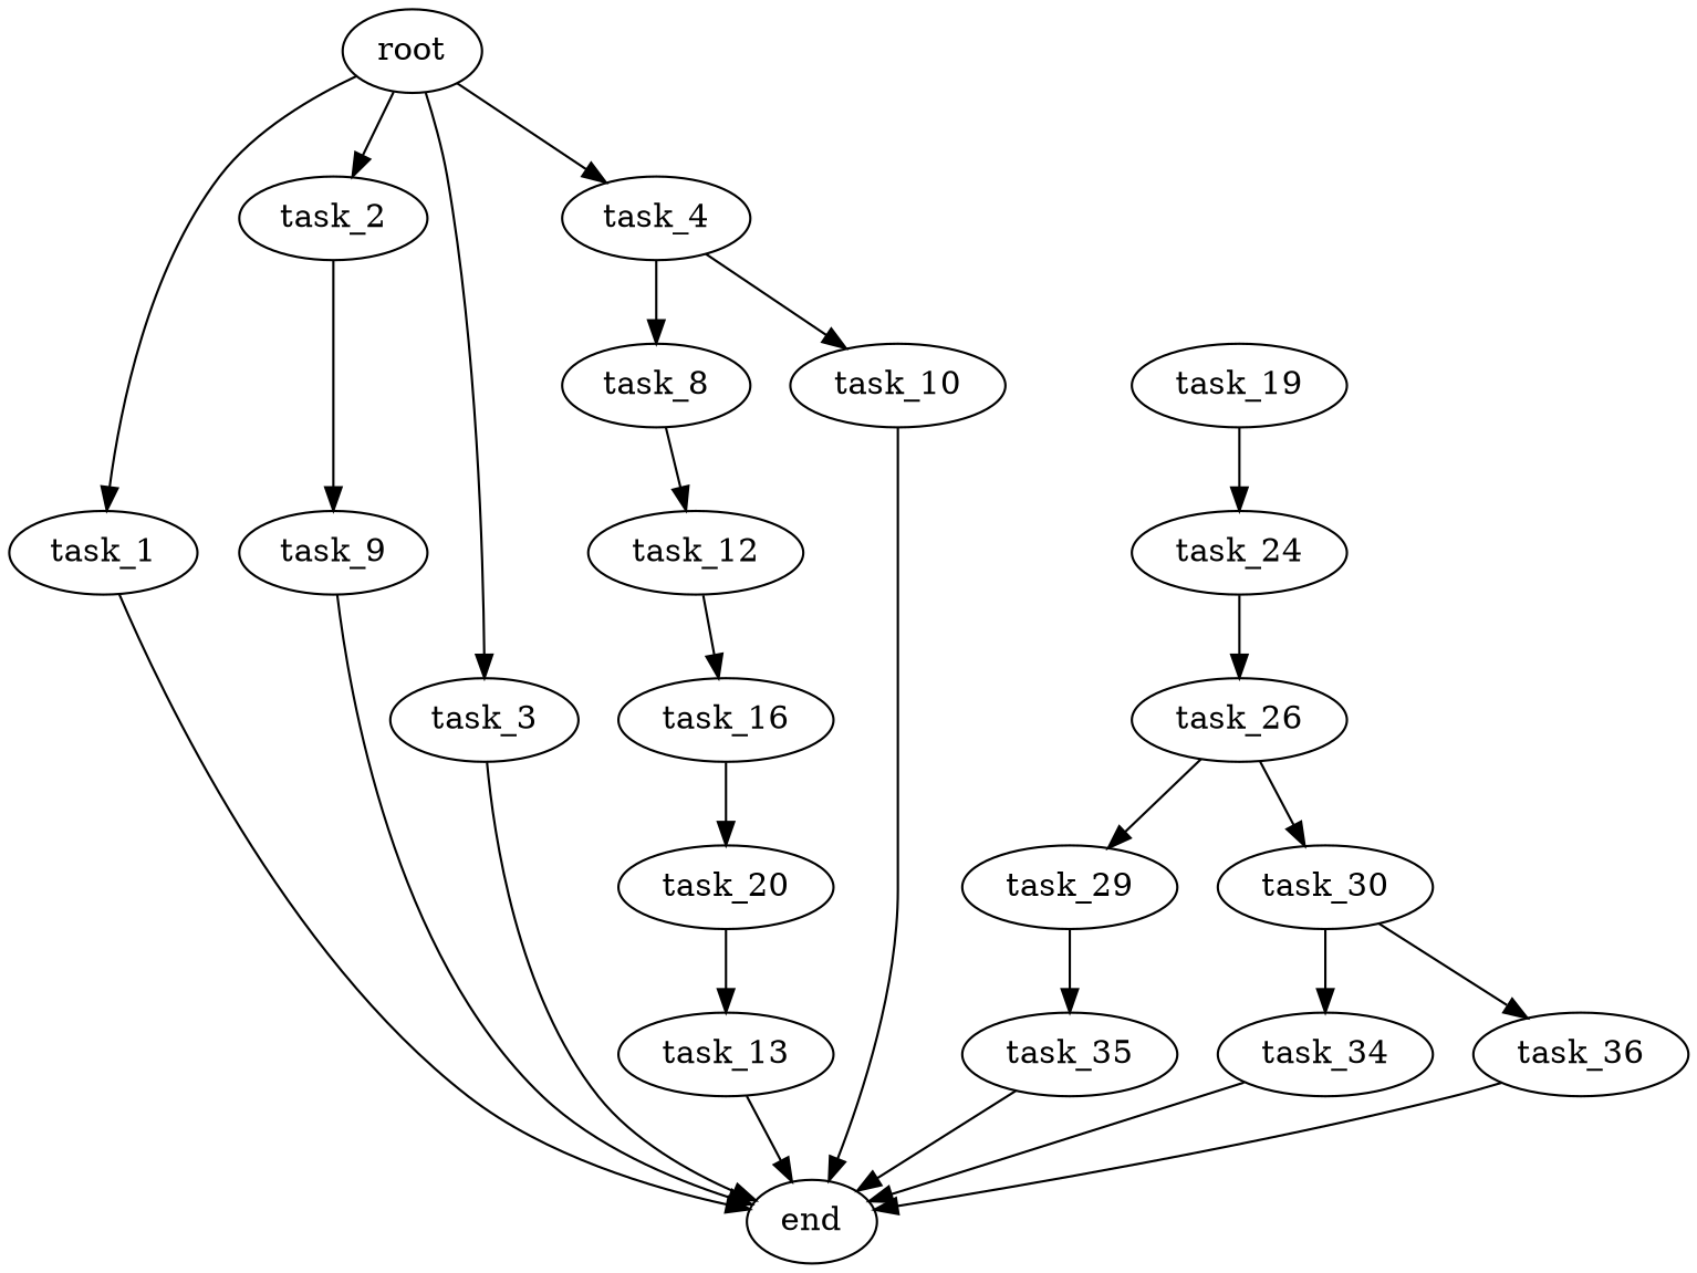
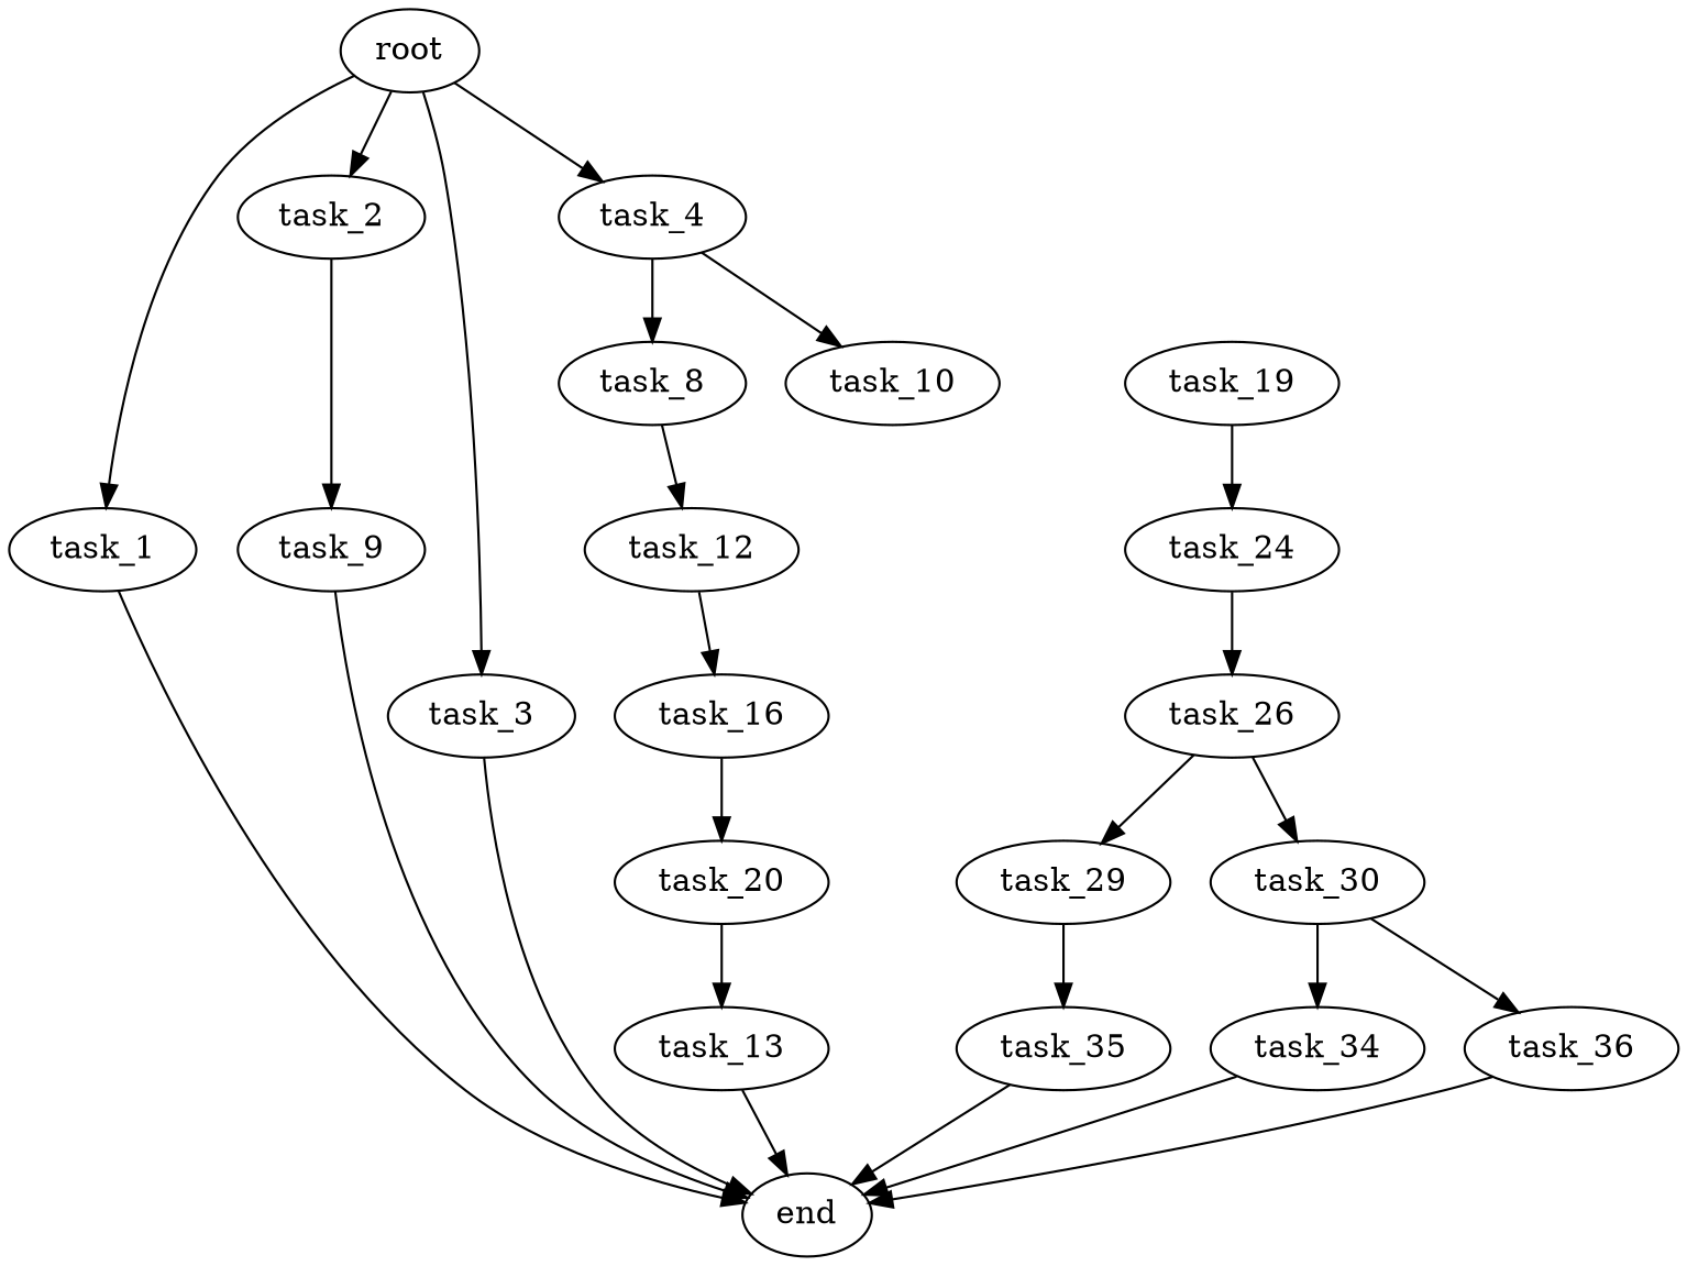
  digraph {
    root
    task_1
    task_2
    task_3
    task_4
    end
    task_9
    task_8
    task_10
    task_12
    task_16
    task_20
    task_19
    task_24
    n15 [label=task_13]
    task_26
    task_29
    task_30
    task_35
    task_34
    task_36
    root -> task_1
    root -> task_2
    root -> task_3
    root -> task_4
    task_1 -> end
    task_2 -> task_9
    task_3 -> end
    task_4 -> task_8
    task_4 -> task_10
    task_9 -> end
    task_8 -> task_12
-   task_10 -> end
    task_12 -> task_16
    task_16 -> task_20
    task_20 -> n15
    task_19 -> task_24
    task_24 -> task_26
    n15 -> end
    task_26 -> task_29
    task_26 -> task_30
    task_29 -> task_35
    task_30 -> task_34
    task_30 -> task_36
    task_35 -> end
    task_34 -> end
    task_36 -> end
  }
